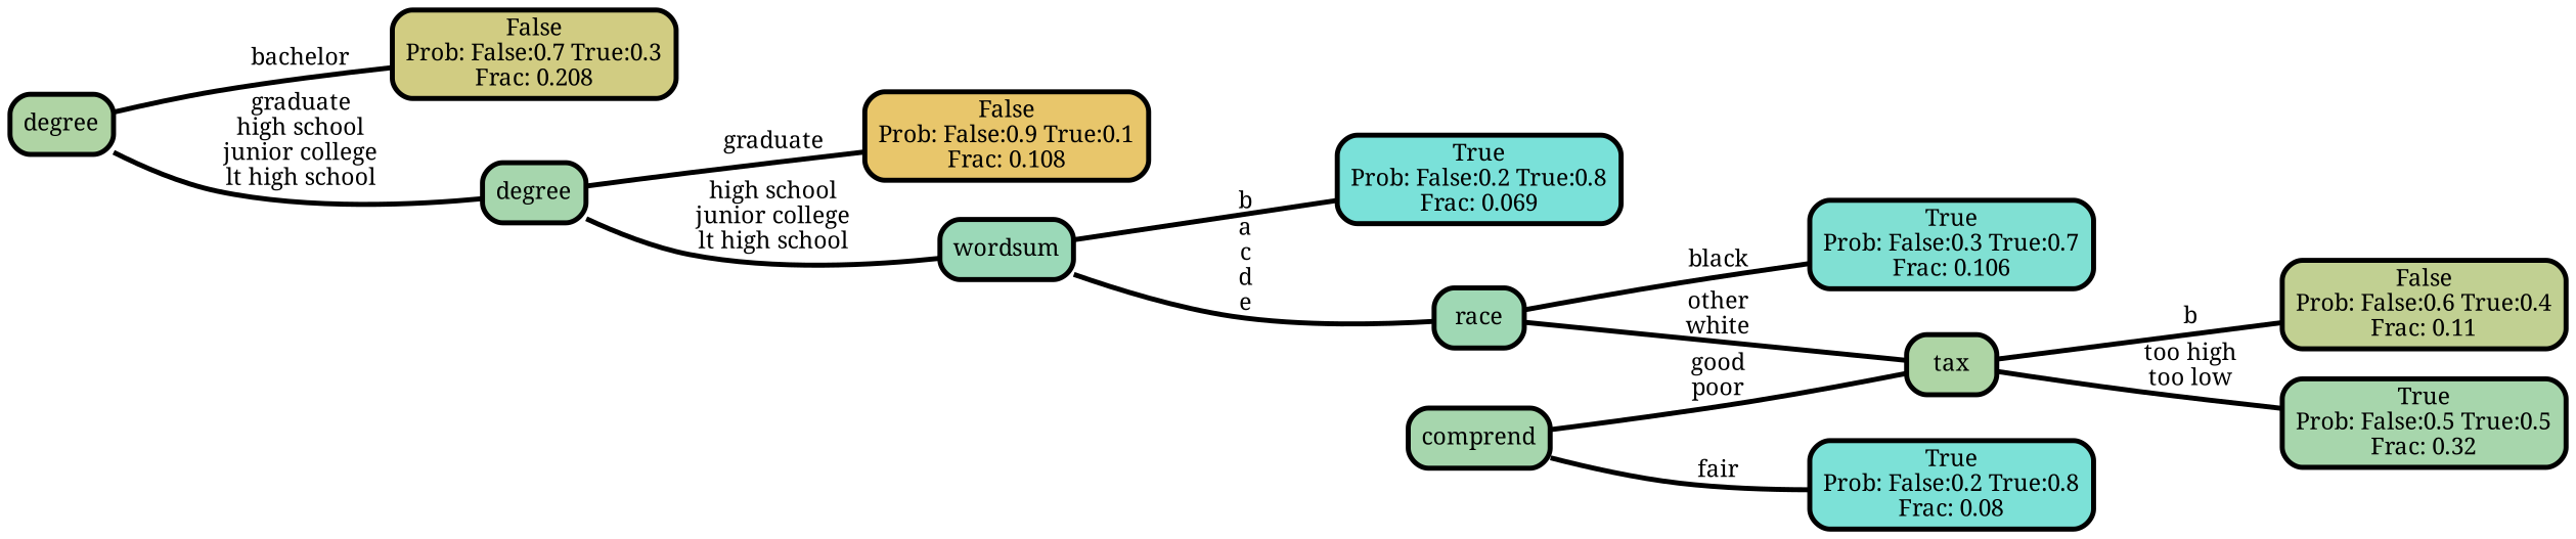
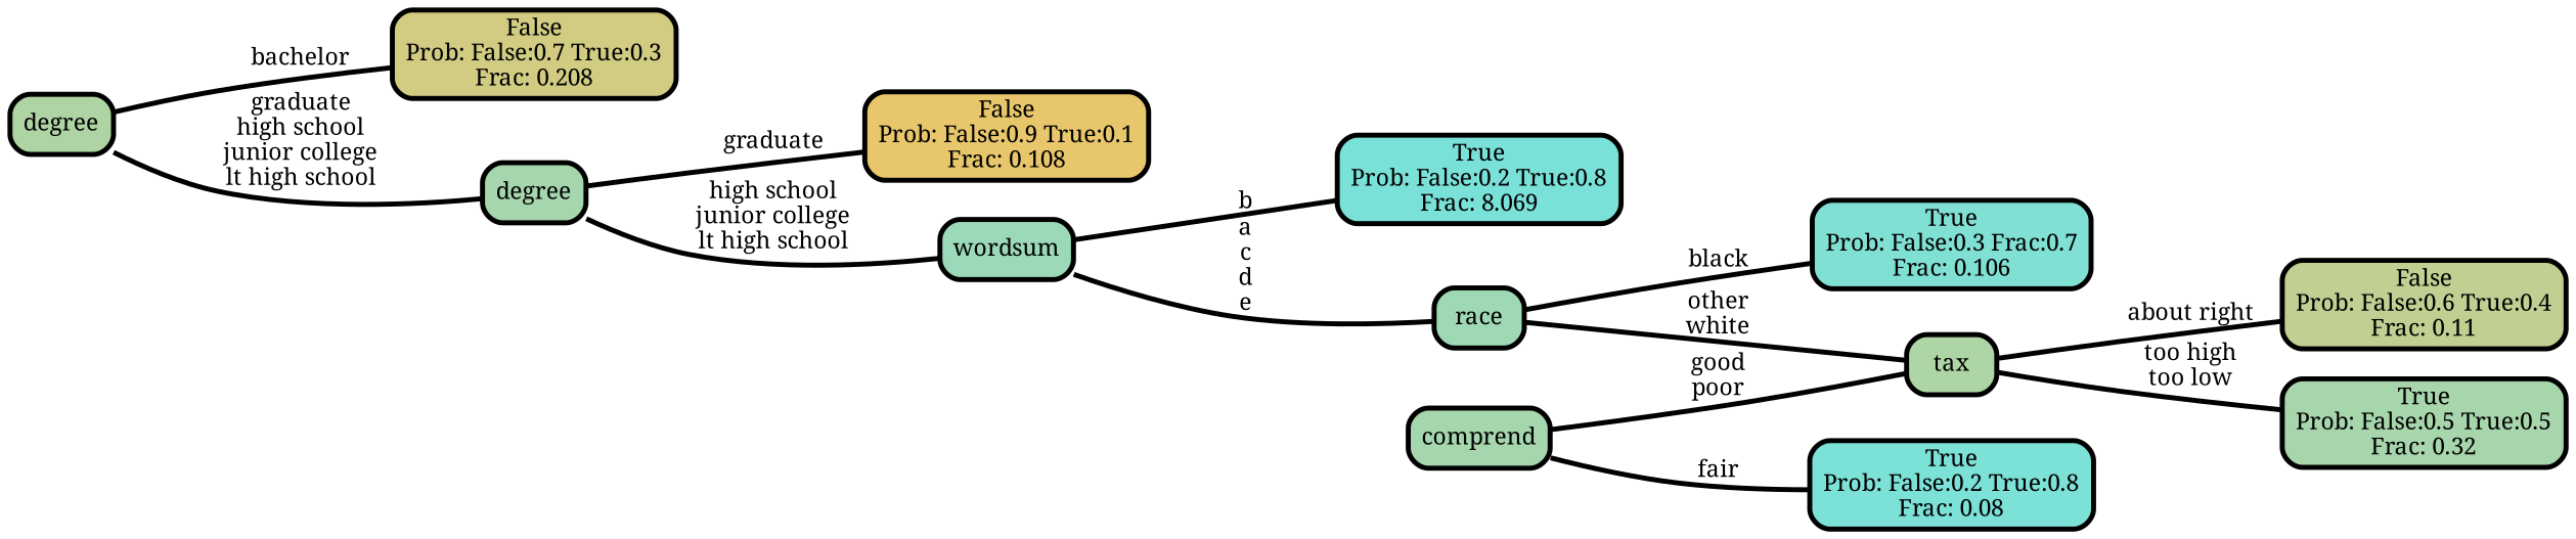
  graph {
    fontname="Noto Serif"
    rankdir=LR
    ranksep="0 equally"
    splines=straight
    node [color=black fillcolor="#a6d6ad" fontcolor=black fontname="Noto Serif" penwidth=3 shape=box style="filled, rounded"]
    edge [color=black fontname="Noto Serif" penwidth=3]
    n1 [fillcolor="#d1cc82" label="False\nProb: False:0.7 True:0.3\nFrac: 0.208"]
    n2 [fillcolor="#afd4a4" label=degree]
    n3 [label=degree]
    n4 [fillcolor="#e8c66b" label="False\nProb: False:0.9 True:0.1\nFrac: 0.108"]
    n5 [fillcolor="#9bd9b8" label=wordsum]
-   n6 [fillcolor="#7ae1d9" label="True\nProb: False:0.2 True:0.8\nFrac: 0.069"]
+   n6 [fillcolor="#7ae1d9" label="True\nProb: False:0.2 True:0.8\nFrac: 8.069"]
    n7 [fillcolor="#9fd8b4" label=race]
-   n8 [fillcolor="#80e0d3" label="True\nProb: False:0.3 True:0.7\nFrac: 0.106"]
+   n8 [fillcolor="#80e0d3" label="True\nProb: False:0.3 Frac:0.7\nFrac: 0.106"]
    n9 [fillcolor="#aed5a5" label=tax]
    n10 [label=comprend]
    n11 [fillcolor="#7ce1d7" label="True\nProb: False:0.2 True:0.8\nFrac: 0.08"]
    n12 [fillcolor="#c1d092" label="False\nProb: False:0.6 True:0.4\nFrac: 0.11"]
    n13 [fillcolor="#a7d6ac" label="True\nProb: False:0.5 True:0.5\nFrac: 0.32"]
    subgraph sub_1 {
      rank=same
    }
    n2 -- n1 [label=" bachelor"]
    n2 -- n3 [label=" graduate\n high school\n junior college\n lt high school"]
    n3 -- n4 [label=" graduate"]
    n3 -- n5 [label=" high school\n junior college\n lt high school"]
    n5 -- n6 [label=" b"]
    n5 -- n7 [label=" a\n c\n d\n e"]
    n7 -- n8 [label=" black"]
    n7 -- n9 [label=" other\n white"]
-   n9 -- n12 [label=" b"]
+   n9 -- n12 [label=" about right"]
    n9 -- n13 [label=" too high\n too low"]
    n10 -- n9 [label=" good\n poor"]
    n10 -- n11 [label=" fair"]
  }
